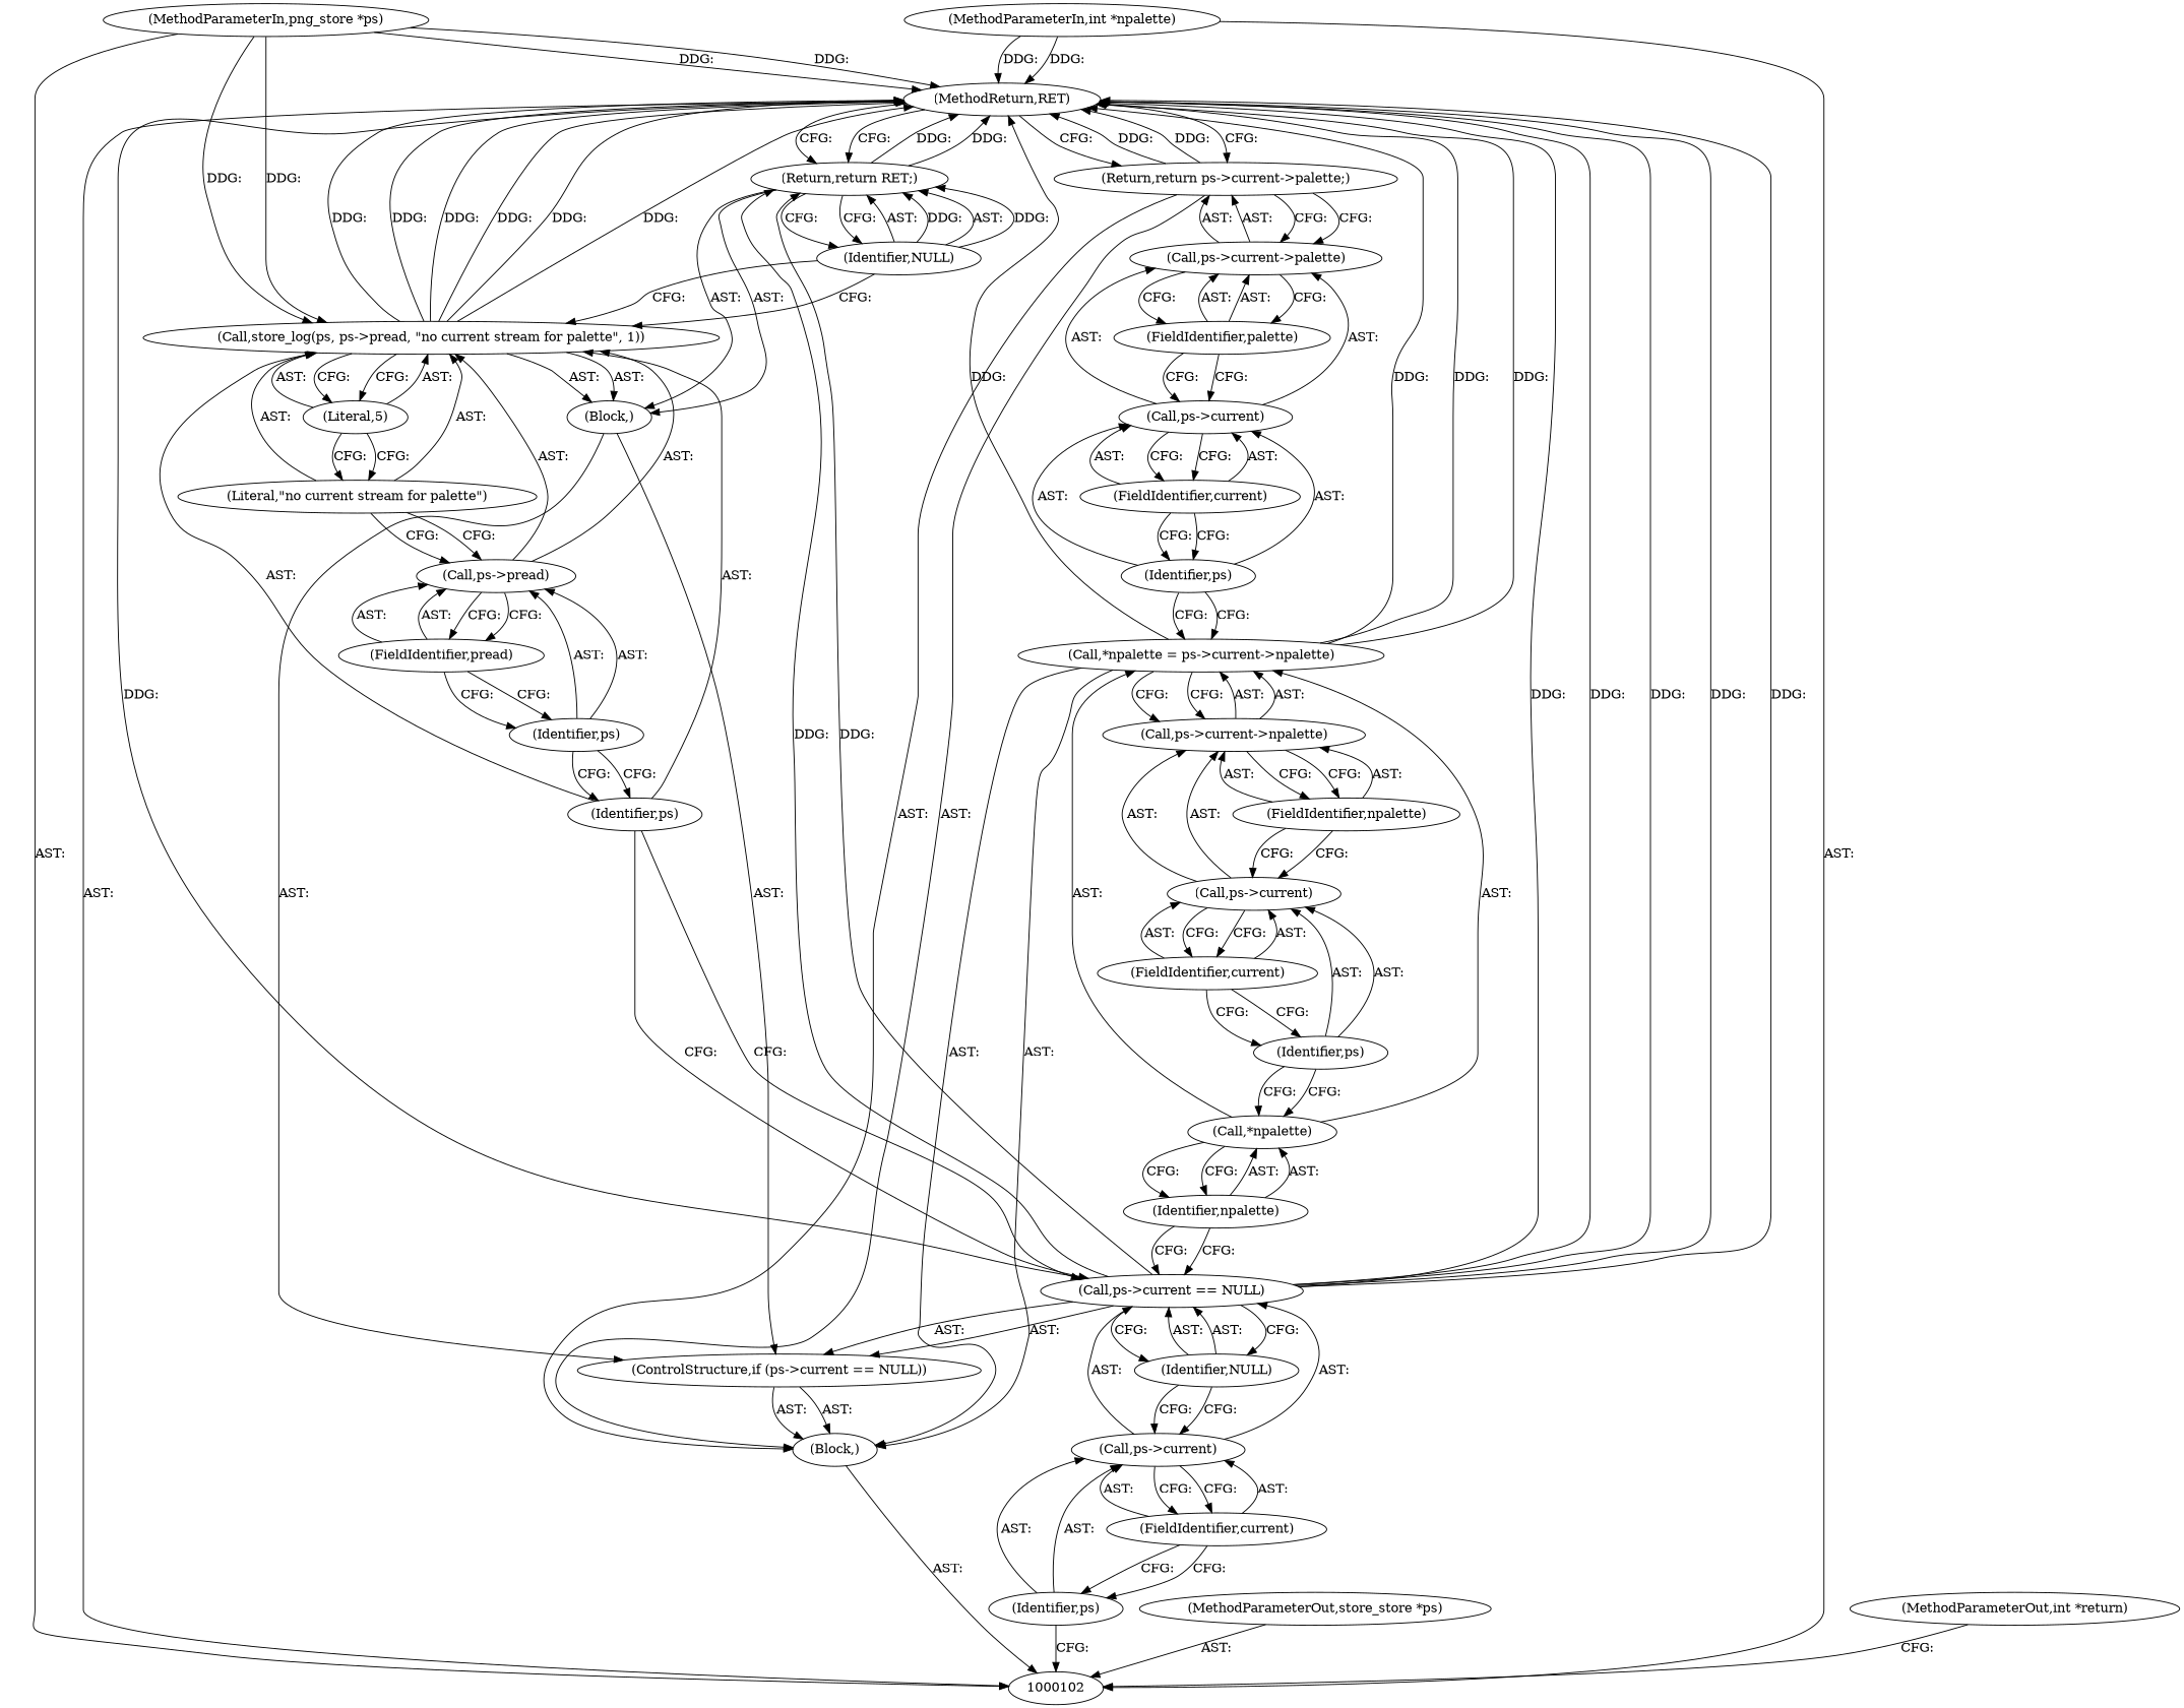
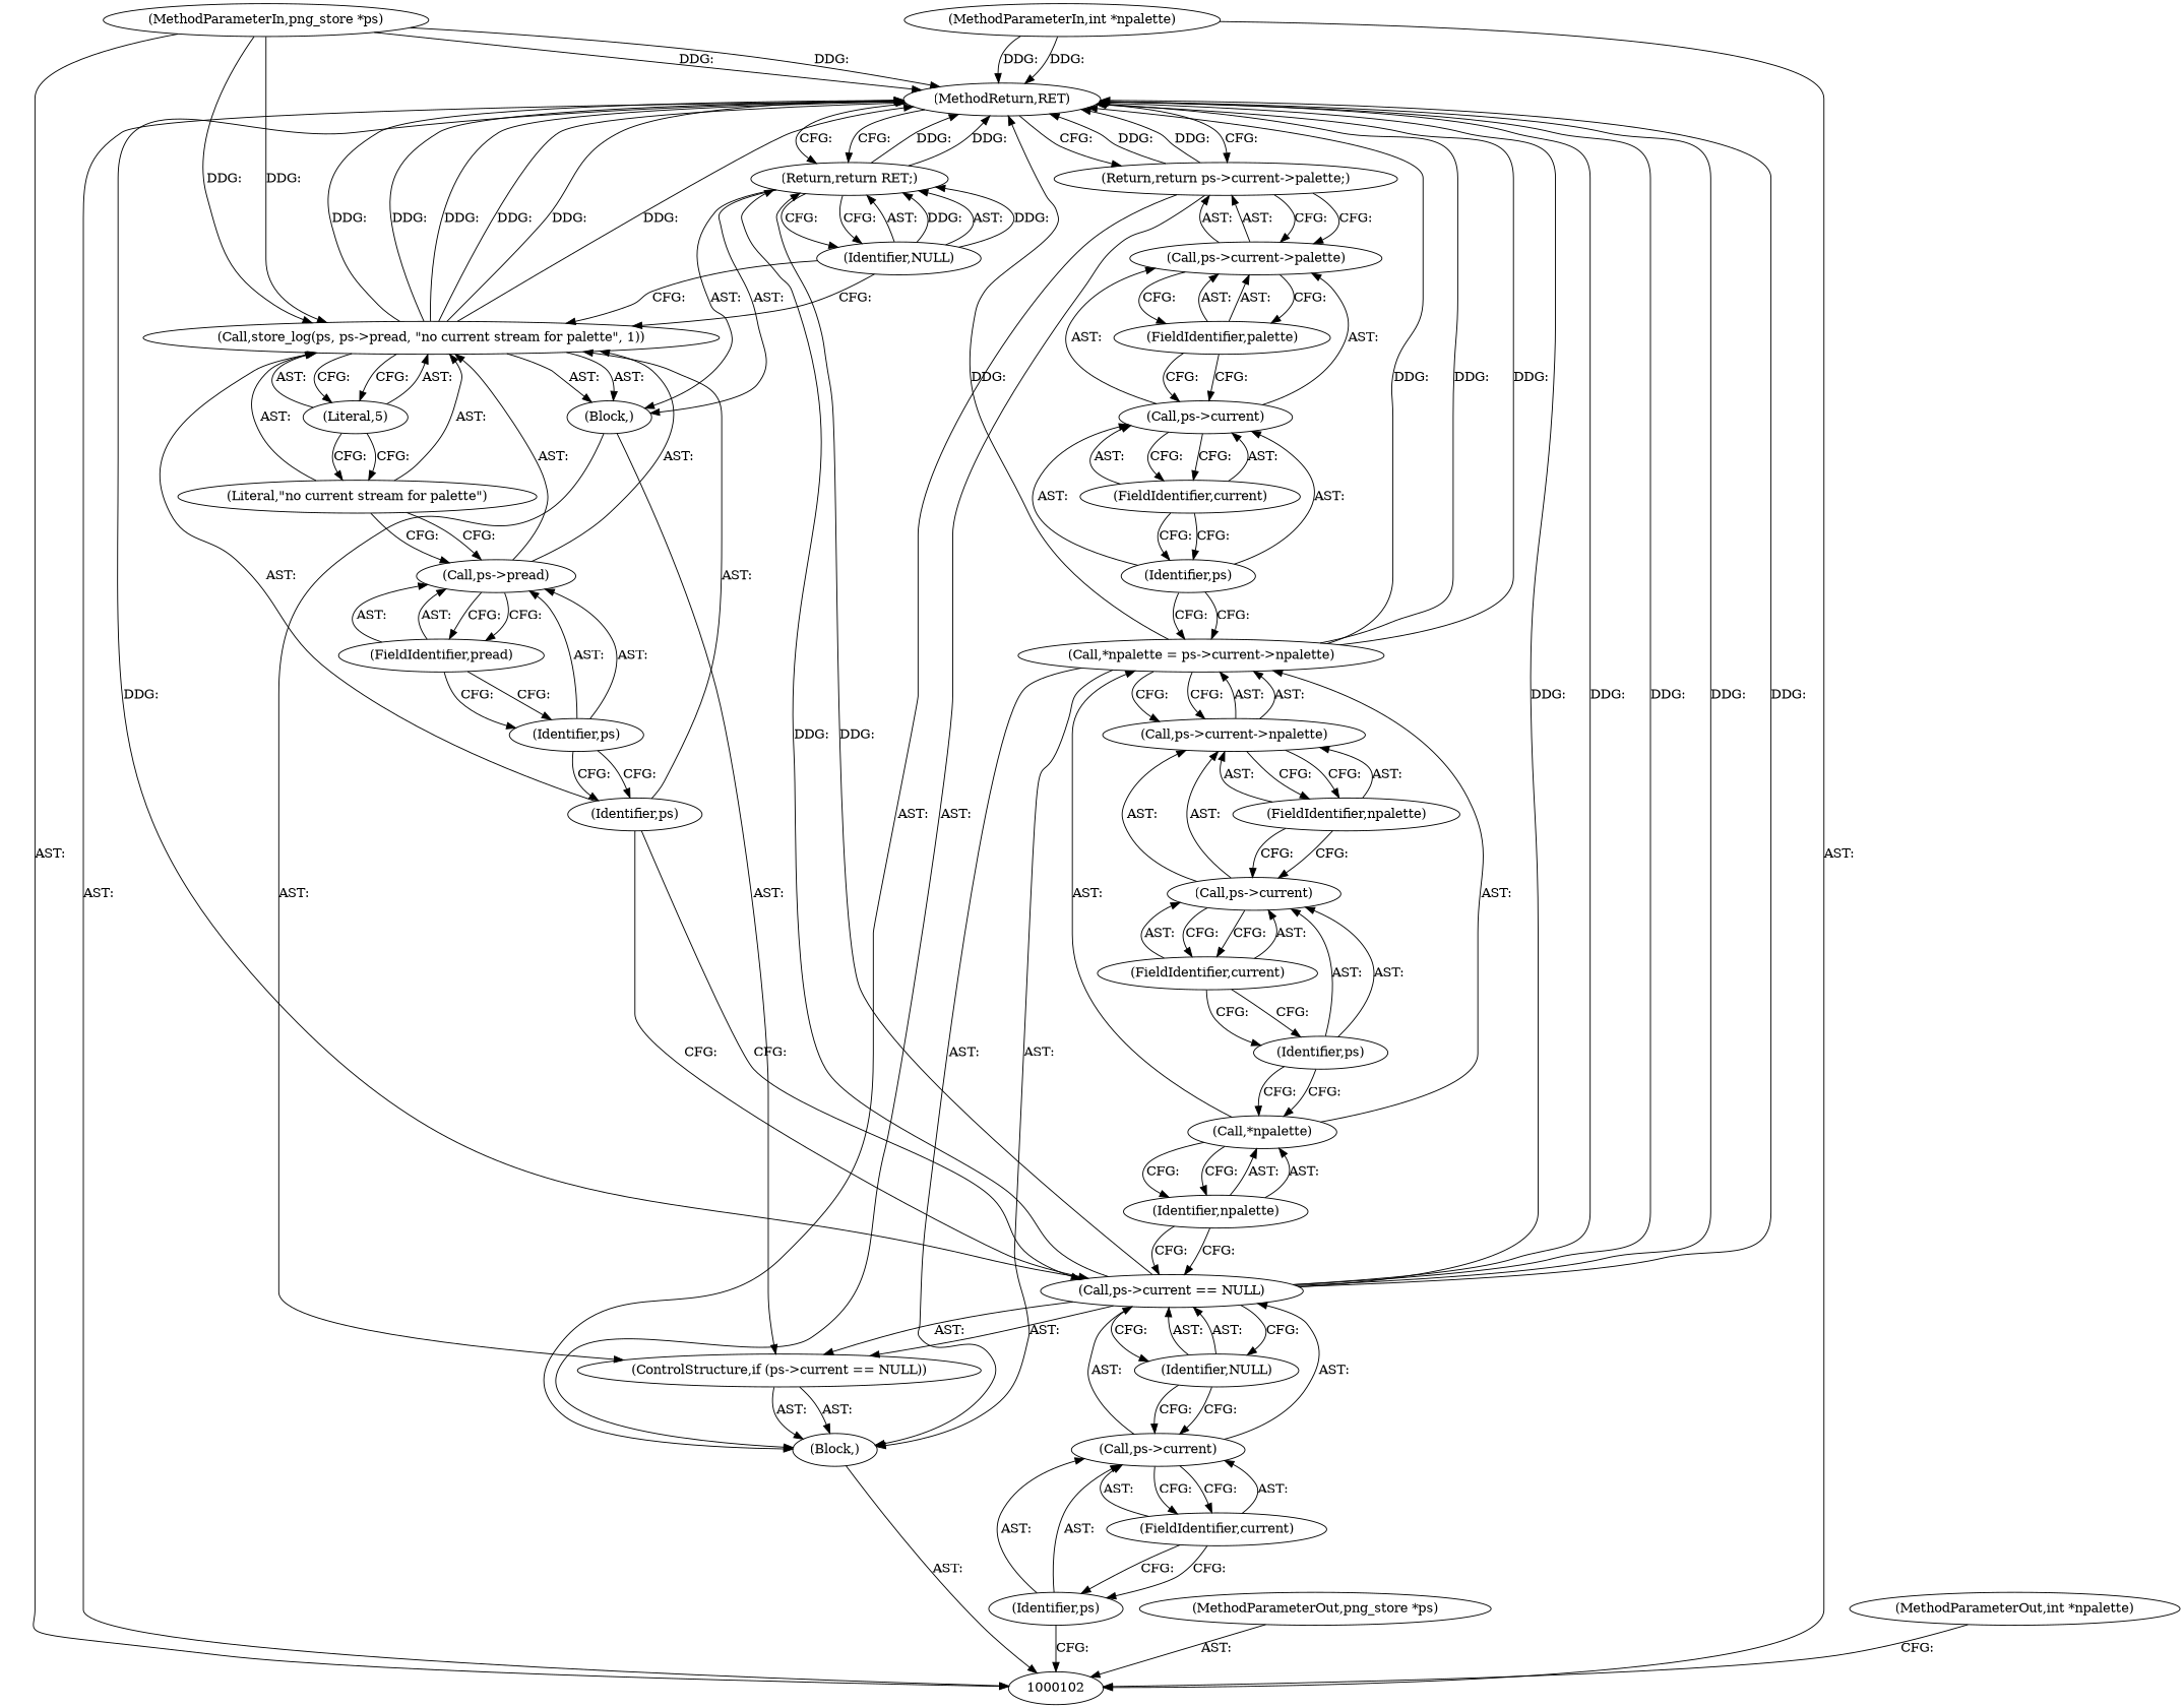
  digraph {
    n1 [label="(MethodReturn,RET)"]
    n2 [label="(Return,return RET;)"]
    n3 [label="(Return,return ps->current->palette;)"]
    1000102
    n5 [label="(Identifier,NULL)"]
    n6 [label="(Block,)"]
    n7 [label="(Block,)"]
    n8 [label="(Call,ps->current->palette)"]
    n9 [label="(MethodParameterIn,png_store *ps)"]
    n10 [label="(Call,store_log(ps, ps->pread, \"no current stream for palette\", 1))"]
    n11 [label="(Literal,5)"]
-   n12 [label="(MethodParameterOut,store_store *ps)"]
+   n12 [label="(MethodParameterOut,png_store *ps)"]
    n13 [label="(MethodParameterIn,int *npalette)"]
-   n14 [label="(MethodParameterOut,int *return)"]
+   n14 [label="(MethodParameterOut,int *npalette)"]
    n15 [label="(ControlStructure,if (ps->current == NULL))"]
    n16 [label="(Call,ps->current->npalette)"]
    n17 [label="(FieldIdentifier,npalette)"]
    n18 [label="(Call,*npalette = ps->current->npalette)"]
    n19 [label="(Call,ps->current)"]
    n20 [label="(FieldIdentifier,current)"]
    n21 [label="(Identifier,ps)"]
    n22 [label="(Call,*npalette)"]
    n23 [label="(Identifier,npalette)"]
    n24 [label="(Call,ps->current == NULL)"]
    n25 [label="(Identifier,NULL)"]
    n26 [label="(FieldIdentifier,palette)"]
    n27 [label="(FieldIdentifier,current)"]
    n28 [label="(Call,ps->current)"]
    n29 [label="(Identifier,ps)"]
    n30 [label="(FieldIdentifier,current)"]
    n31 [label="(Call,ps->current)"]
    n32 [label="(Identifier,ps)"]
    n33 [label="(Identifier,ps)"]
    n34 [label="(Call,ps->pread)"]
    n35 [label="(FieldIdentifier,pread)"]
    n36 [label="(Identifier,ps)"]
    n37 [label="(Literal,\"no current stream for palette\")"]
    n1 -> n2 [label="CFG: "]
    n1 -> n2 [label="CFG: "]
    n1 -> n3 [label="CFG: "]
    n1 -> n3 [label="CFG: "]
    n1 -> 1000102 [label="AST: "]
    n2 -> n1 [label="DDG: "]
    n2 -> n1 [label="DDG: "]
    n2 -> n5 [label="CFG: "]
    n2 -> n5 [label="CFG: "]
    n2 -> n6 [label="AST: "]
    n2 -> n6 [label="AST: "]
    n3 -> n1 [label="DDG: "]
    n3 -> n1 [label="DDG: "]
    n3 -> n7 [label="AST: "]
    n3 -> n7 [label="AST: "]
    n3 -> n8 [label="CFG: "]
    n3 -> n8 [label="CFG: "]
    n5 -> n2 [label="AST: "]
    n5 -> n2 [label="DDG: "]
    n5 -> n2 [label="AST: "]
    n5 -> n2 [label="DDG: "]
    n5 -> n10 [label="CFG: "]
    n5 -> n10 [label="CFG: "]
    n6 -> n15 [label="AST: "]
    n6 -> n15 [label="AST: "]
    n7 -> 1000102 [label="AST: "]
    n8 -> n3 [label="AST: "]
    n8 -> n3 [label="AST: "]
    n8 -> n26 [label="CFG: "]
    n8 -> n26 [label="CFG: "]
    n9 -> n1 [label="DDG: "]
    n9 -> n1 [label="DDG: "]
    n9 -> 1000102 [label="AST: "]
    n9 -> n10 [label="DDG: "]
    n9 -> n10 [label="DDG: "]
    n10 -> n1 [label="DDG: "]
    n10 -> n1 [label="DDG: "]
    n10 -> n1 [label="DDG: "]
    n10 -> n1 [label="DDG: "]
    n10 -> n1 [label="DDG: "]
    n10 -> n1 [label="DDG: "]
    n10 -> n6 [label="AST: "]
    n10 -> n6 [label="AST: "]
    n10 -> n11 [label="CFG: "]
    n10 -> n11 [label="CFG: "]
    n11 -> n10 [label="AST: "]
    n11 -> n10 [label="AST: "]
    n11 -> n37 [label="CFG: "]
    n11 -> n37 [label="CFG: "]
    n12 -> 1000102 [label="AST: "]
    n13 -> n1 [label="DDG: "]
    n13 -> n1 [label="DDG: "]
    n13 -> 1000102 [label="AST: "]
    n14 -> 1000102 [label="CFG: "]
    n15 -> n7 [label="AST: "]
    n15 -> n7 [label="AST: "]
    n16 -> n17 [label="CFG: "]
    n16 -> n17 [label="CFG: "]
    n16 -> n18 [label="AST: "]
    n16 -> n18 [label="AST: "]
    n17 -> n16 [label="AST: "]
    n17 -> n16 [label="AST: "]
    n17 -> n19 [label="CFG: "]
    n17 -> n19 [label="CFG: "]
    n18 -> n1 [label="DDG: "]
    n18 -> n1 [label="DDG: "]
    n18 -> n1 [label="DDG: "]
    n18 -> n1 [label="DDG: "]
    n18 -> n7 [label="AST: "]
    n18 -> n7 [label="AST: "]
    n18 -> n16 [label="CFG: "]
    n18 -> n16 [label="CFG: "]
    n19 -> n16 [label="AST: "]
    n19 -> n16 [label="AST: "]
    n19 -> n20 [label="CFG: "]
    n19 -> n20 [label="CFG: "]
    n20 -> n19 [label="AST: "]
    n20 -> n19 [label="AST: "]
    n20 -> n21 [label="CFG: "]
    n20 -> n21 [label="CFG: "]
    n21 -> n19 [label="AST: "]
    n21 -> n19 [label="AST: "]
    n21 -> n22 [label="CFG: "]
    n21 -> n22 [label="CFG: "]
    n22 -> n18 [label="AST: "]
    n22 -> n18 [label="AST: "]
    n22 -> n23 [label="CFG: "]
    n22 -> n23 [label="CFG: "]
    n23 -> n22 [label="AST: "]
    n23 -> n22 [label="AST: "]
    n23 -> n24 [label="CFG: "]
    n23 -> n24 [label="CFG: "]
    n24 -> n1 [label="DDG: "]
    n24 -> n1 [label="DDG: "]
    n24 -> n1 [label="DDG: "]
    n24 -> n1 [label="DDG: "]
    n24 -> n1 [label="DDG: "]
    n24 -> n1 [label="DDG: "]
    n24 -> n2 [label="DDG: "]
    n24 -> n2 [label="DDG: "]
    n24 -> n15 [label="AST: "]
    n24 -> n15 [label="AST: "]
    n24 -> n25 [label="CFG: "]
    n24 -> n25 [label="CFG: "]
    n25 -> n24 [label="AST: "]
    n25 -> n24 [label="AST: "]
    n25 -> n31 [label="CFG: "]
    n25 -> n31 [label="CFG: "]
    n26 -> n8 [label="AST: "]
    n26 -> n8 [label="AST: "]
    n26 -> n28 [label="CFG: "]
    n26 -> n28 [label="CFG: "]
    n27 -> n28 [label="AST: "]
    n27 -> n28 [label="AST: "]
    n27 -> n29 [label="CFG: "]
    n27 -> n29 [label="CFG: "]
    n28 -> n8 [label="AST: "]
    n28 -> n8 [label="AST: "]
    n28 -> n27 [label="CFG: "]
    n28 -> n27 [label="CFG: "]
    n29 -> n18 [label="CFG: "]
    n29 -> n18 [label="CFG: "]
    n29 -> n28 [label="AST: "]
    n29 -> n28 [label="AST: "]
    n30 -> n31 [label="AST: "]
    n30 -> n31 [label="AST: "]
    n30 -> n32 [label="CFG: "]
    n30 -> n32 [label="CFG: "]
    n31 -> n24 [label="AST: "]
    n31 -> n24 [label="AST: "]
    n31 -> n30 [label="CFG: "]
    n31 -> n30 [label="CFG: "]
    n32 -> 1000102 [label="CFG: "]
    n32 -> n31 [label="AST: "]
    n32 -> n31 [label="AST: "]
    n33 -> n10 [label="AST: "]
    n33 -> n10 [label="AST: "]
    n33 -> n24 [label="CFG: "]
    n33 -> n24 [label="CFG: "]
    n34 -> n10 [label="AST: "]
    n34 -> n10 [label="AST: "]
    n34 -> n35 [label="CFG: "]
    n34 -> n35 [label="CFG: "]
    n35 -> n34 [label="AST: "]
    n35 -> n34 [label="AST: "]
    n35 -> n36 [label="CFG: "]
    n35 -> n36 [label="CFG: "]
    n36 -> n33 [label="CFG: "]
    n36 -> n33 [label="CFG: "]
    n36 -> n34 [label="AST: "]
    n36 -> n34 [label="AST: "]
    n37 -> n10 [label="AST: "]
    n37 -> n10 [label="AST: "]
    n37 -> n34 [label="CFG: "]
    n37 -> n34 [label="CFG: "]
  }
